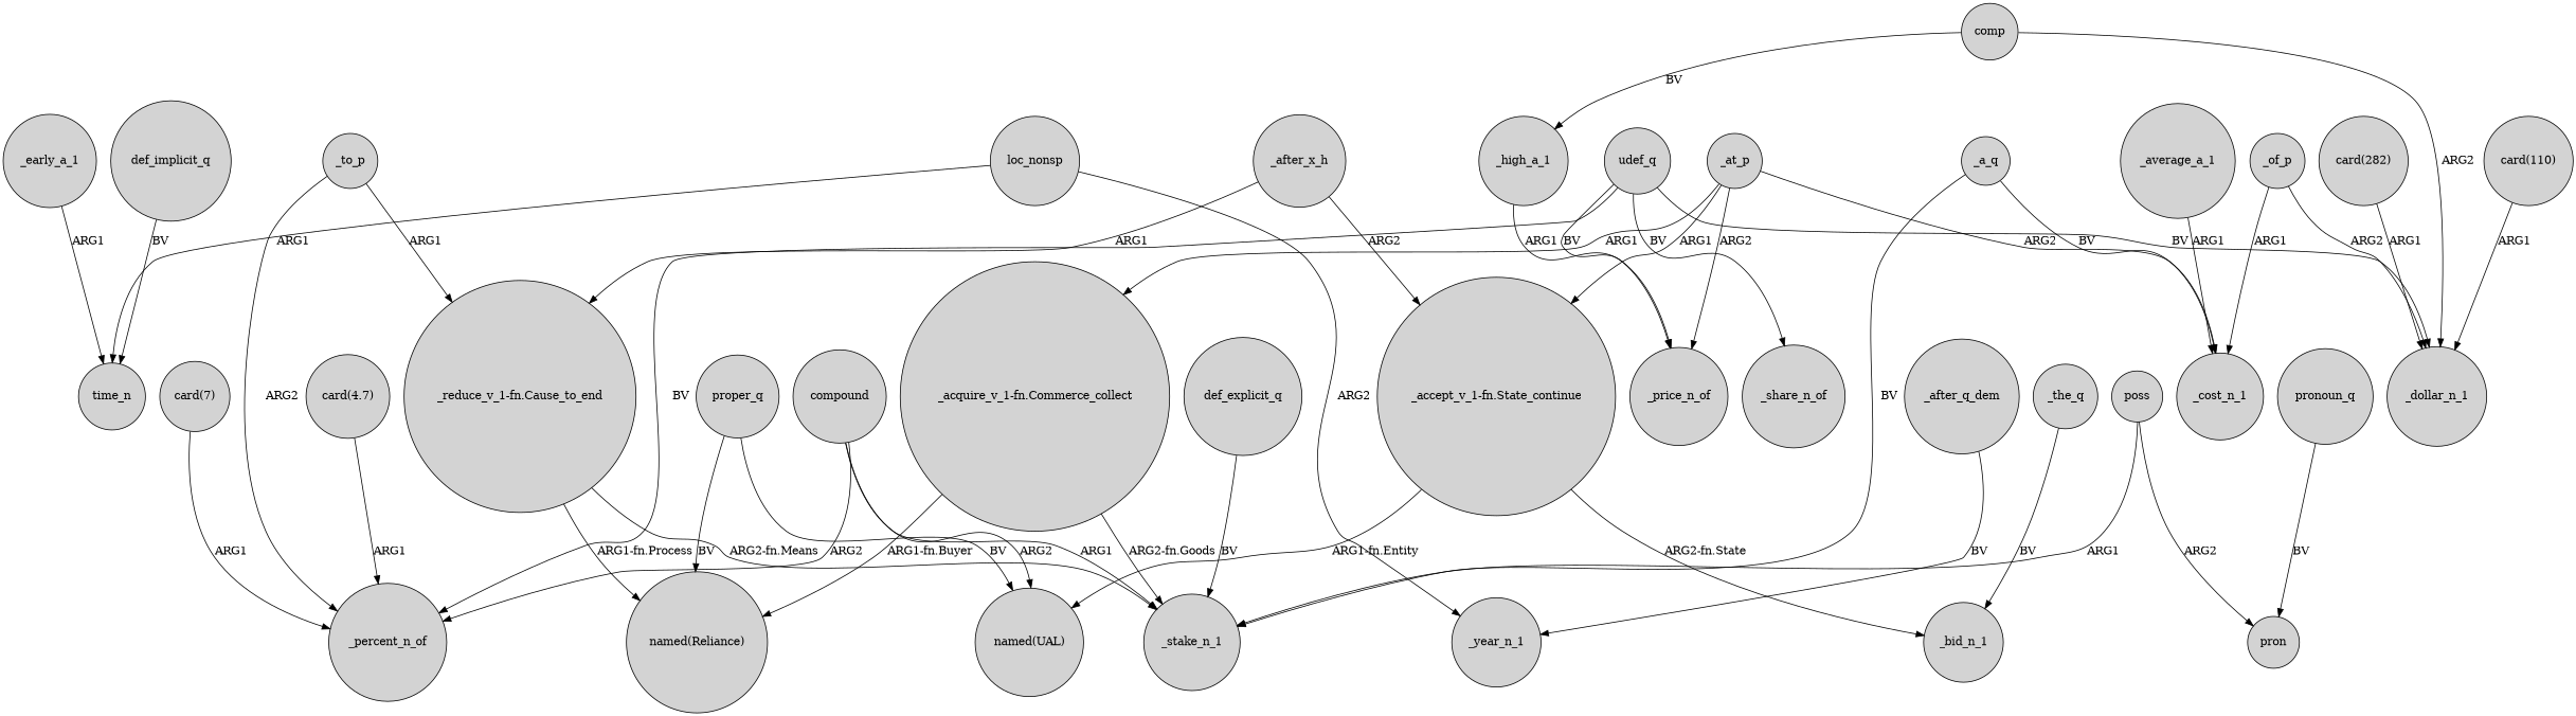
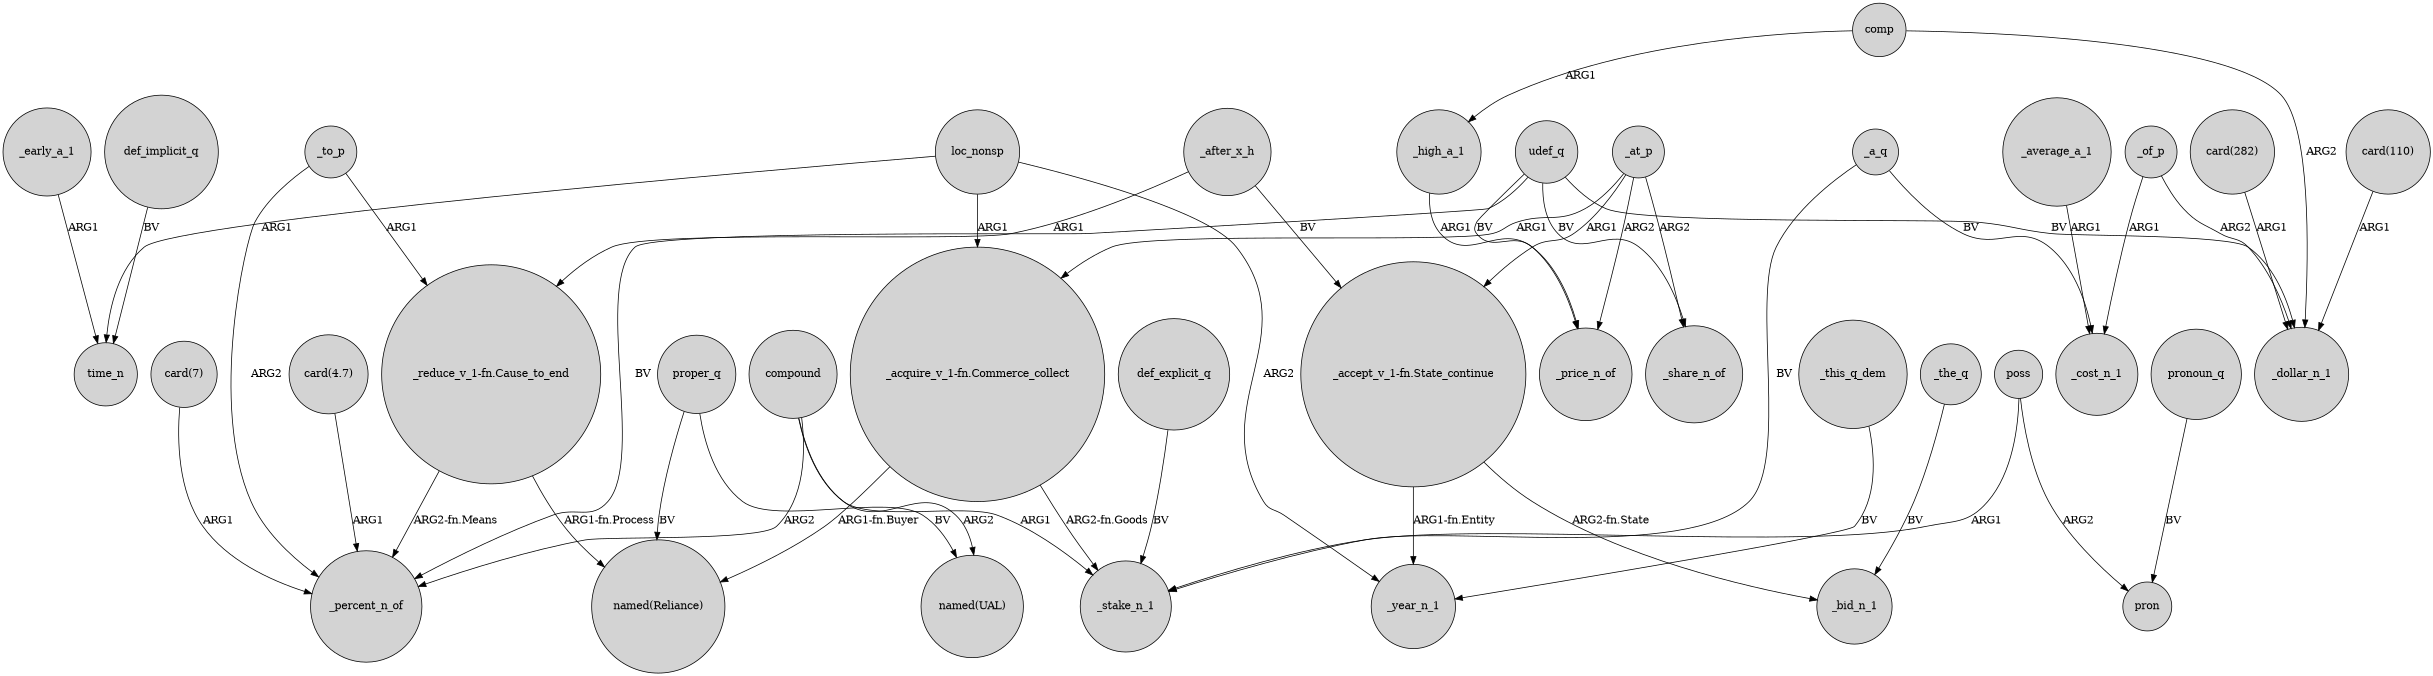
  digraph {
    node [shape=circle style=filled]
    _early_a_1
    time_n
    "card(4.7)"
    _percent_n_of
    _at_p
    "_accept_v_1-fn.State_continue"
    "_acquire_v_1-fn.Commerce_collect"
    _price_n_of
    _cost_n_1
    "named(UAL)"
    _bid_n_1
    "named(Reliance)"
    _stake_n_1
    "card(7)"
    "card(282)"
    _dollar_n_1
    comp
    _high_a_1
    udef_q
    _share_n_of
    _a_q
    _of_p
    loc_nonsp
    _year_n_1
    _to_p
    "_reduce_v_1-fn.Cause_to_end"
    "card(110)"
    proper_q
    pronoun_q
    pron
    poss
    compound
    _average_a_1
    def_explicit_q
-   _this_q_dem [label=_after_q_dem]
+   _this_q_dem
    _after_x_h
    def_implicit_q
    _the_q
    _early_a_1 -> time_n [label=ARG1]
    "card(4.7)" -> _percent_n_of [label=ARG1]
    _at_p -> "_accept_v_1-fn.State_continue" [label=ARG1]
    _at_p -> "_acquire_v_1-fn.Commerce_collect" [label=ARG1]
    _at_p -> _price_n_of [label=ARG2]
-   _at_p -> _cost_n_1 [label=ARG2]
-   "_accept_v_1-fn.State_continue" -> "named(UAL)" [label="ARG1-fn.Entity"]
+   _at_p -> _share_n_of [label=ARG2]
+   "_accept_v_1-fn.State_continue" -> _year_n_1 [label="ARG1-fn.Entity"]
    "_accept_v_1-fn.State_continue" -> _bid_n_1 [label="ARG2-fn.State"]
    "_acquire_v_1-fn.Commerce_collect" -> "named(Reliance)" [label="ARG1-fn.Buyer"]
    "_acquire_v_1-fn.Commerce_collect" -> _stake_n_1 [label="ARG2-fn.Goods"]
    "card(7)" -> _percent_n_of [label=ARG1]
    "card(282)" -> _dollar_n_1 [label=ARG1]
    comp -> _dollar_n_1 [label=ARG2]
-   comp -> _high_a_1 [label=BV]
+   comp -> _high_a_1 [label=ARG1]
    _high_a_1 -> _price_n_of [label=ARG1]
    udef_q -> _percent_n_of [label=BV]
    udef_q -> _price_n_of [label=BV]
    udef_q -> _dollar_n_1 [label=BV]
    udef_q -> _share_n_of [label=BV]
    _a_q -> _cost_n_1 [label=BV]
    _a_q -> _stake_n_1 [label=BV]
    _of_p -> _cost_n_1 [label=ARG1]
    _of_p -> _dollar_n_1 [label=ARG2]
    loc_nonsp -> time_n [label=ARG1]
+   loc_nonsp -> "_acquire_v_1-fn.Commerce_collect" [label=ARG1]
    loc_nonsp -> _year_n_1 [label=ARG2]
    _to_p -> _percent_n_of [label=ARG2]
    _to_p -> "_reduce_v_1-fn.Cause_to_end" [label=ARG1]
    "_reduce_v_1-fn.Cause_to_end" -> "named(Reliance)" [label="ARG1-fn.Process"]
-   "_reduce_v_1-fn.Cause_to_end" -> _stake_n_1 [label="ARG2-fn.Means"]
+   "_reduce_v_1-fn.Cause_to_end" -> _percent_n_of [label="ARG2-fn.Means"]
    "card(110)" -> _dollar_n_1 [label=ARG1]
    proper_q -> "named(UAL)" [label=BV]
    proper_q -> "named(Reliance)" [label=BV]
    pronoun_q -> pron [label=BV]
    poss -> _stake_n_1 [label=ARG1]
    poss -> pron [label=ARG2]
    compound -> _percent_n_of [label=ARG2]
    compound -> "named(UAL)" [label=ARG2]
    compound -> _stake_n_1 [label=ARG1]
    _average_a_1 -> _cost_n_1 [label=ARG1]
    def_explicit_q -> _stake_n_1 [label=BV]
    _this_q_dem -> _year_n_1 [label=BV]
-   _after_x_h -> "_accept_v_1-fn.State_continue" [label=ARG2]
+   _after_x_h -> "_accept_v_1-fn.State_continue" [label=BV]
    _after_x_h -> "_reduce_v_1-fn.Cause_to_end" [label=ARG1]
    def_implicit_q -> time_n [label=BV]
    _the_q -> _bid_n_1 [label=BV]
  }
